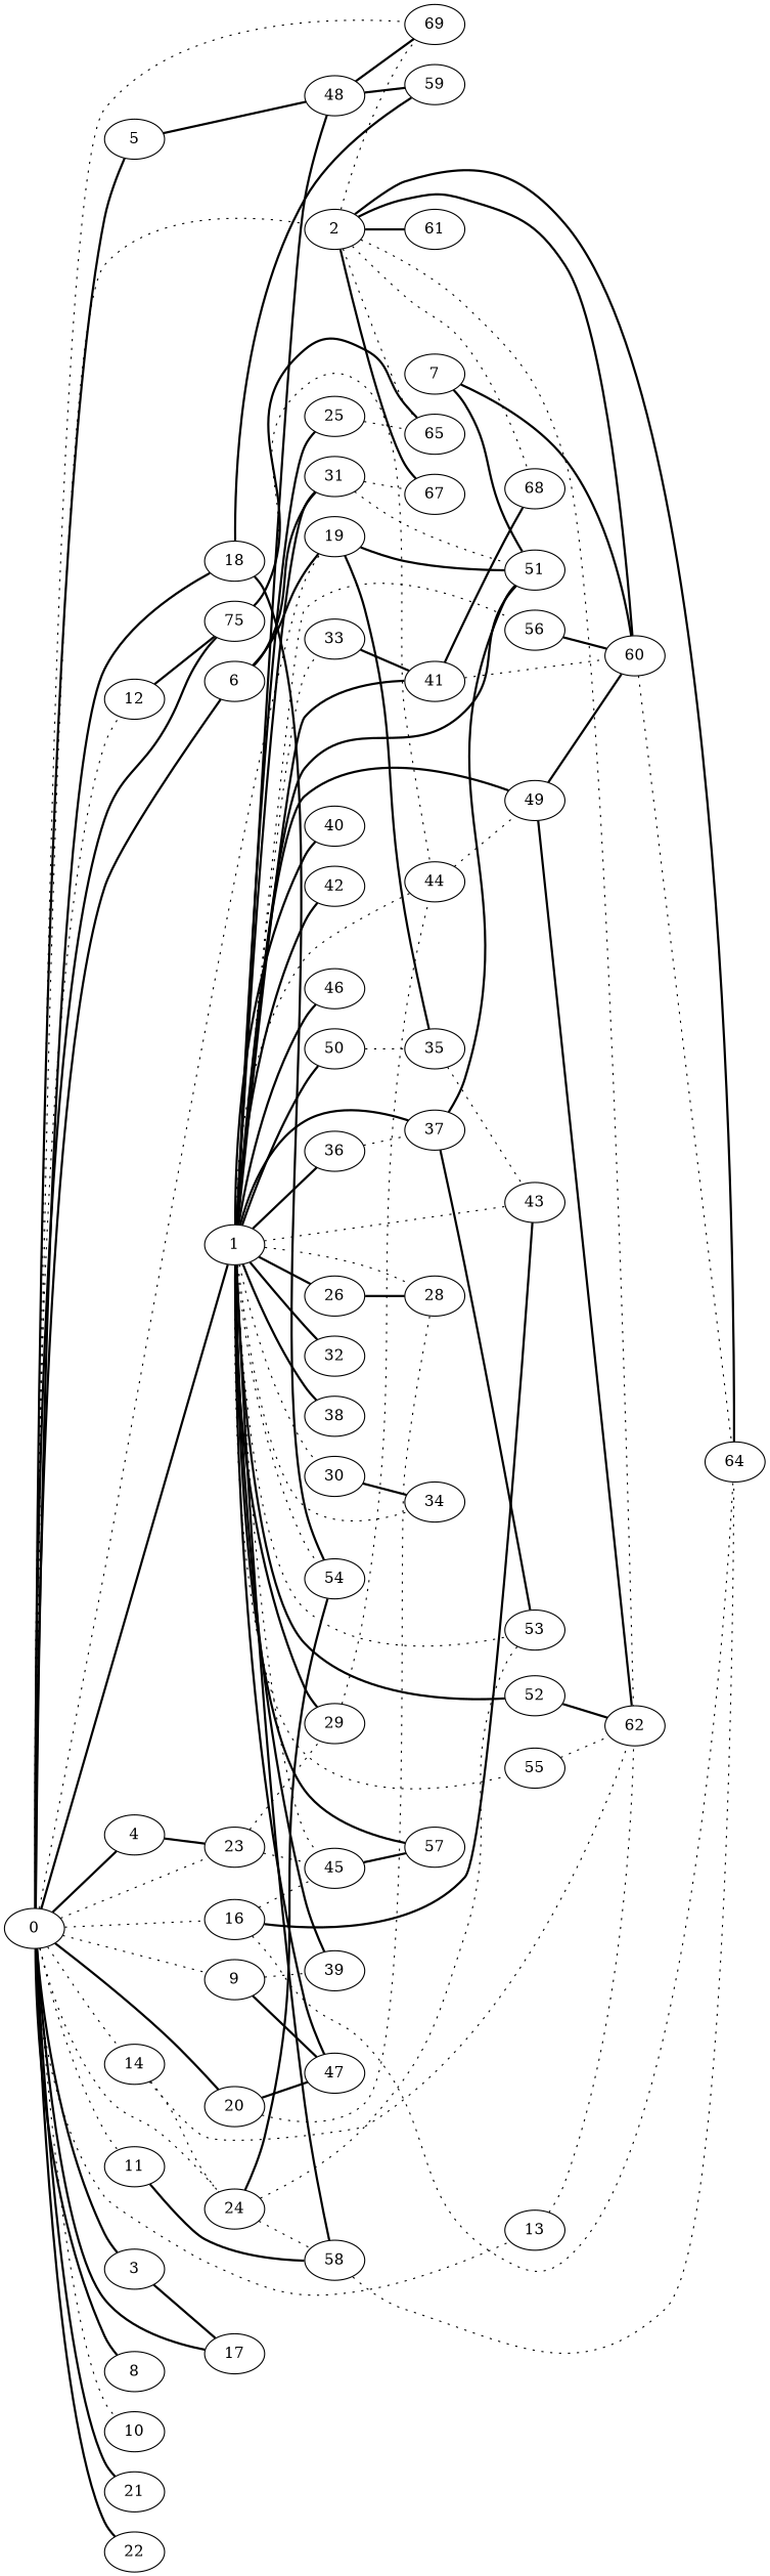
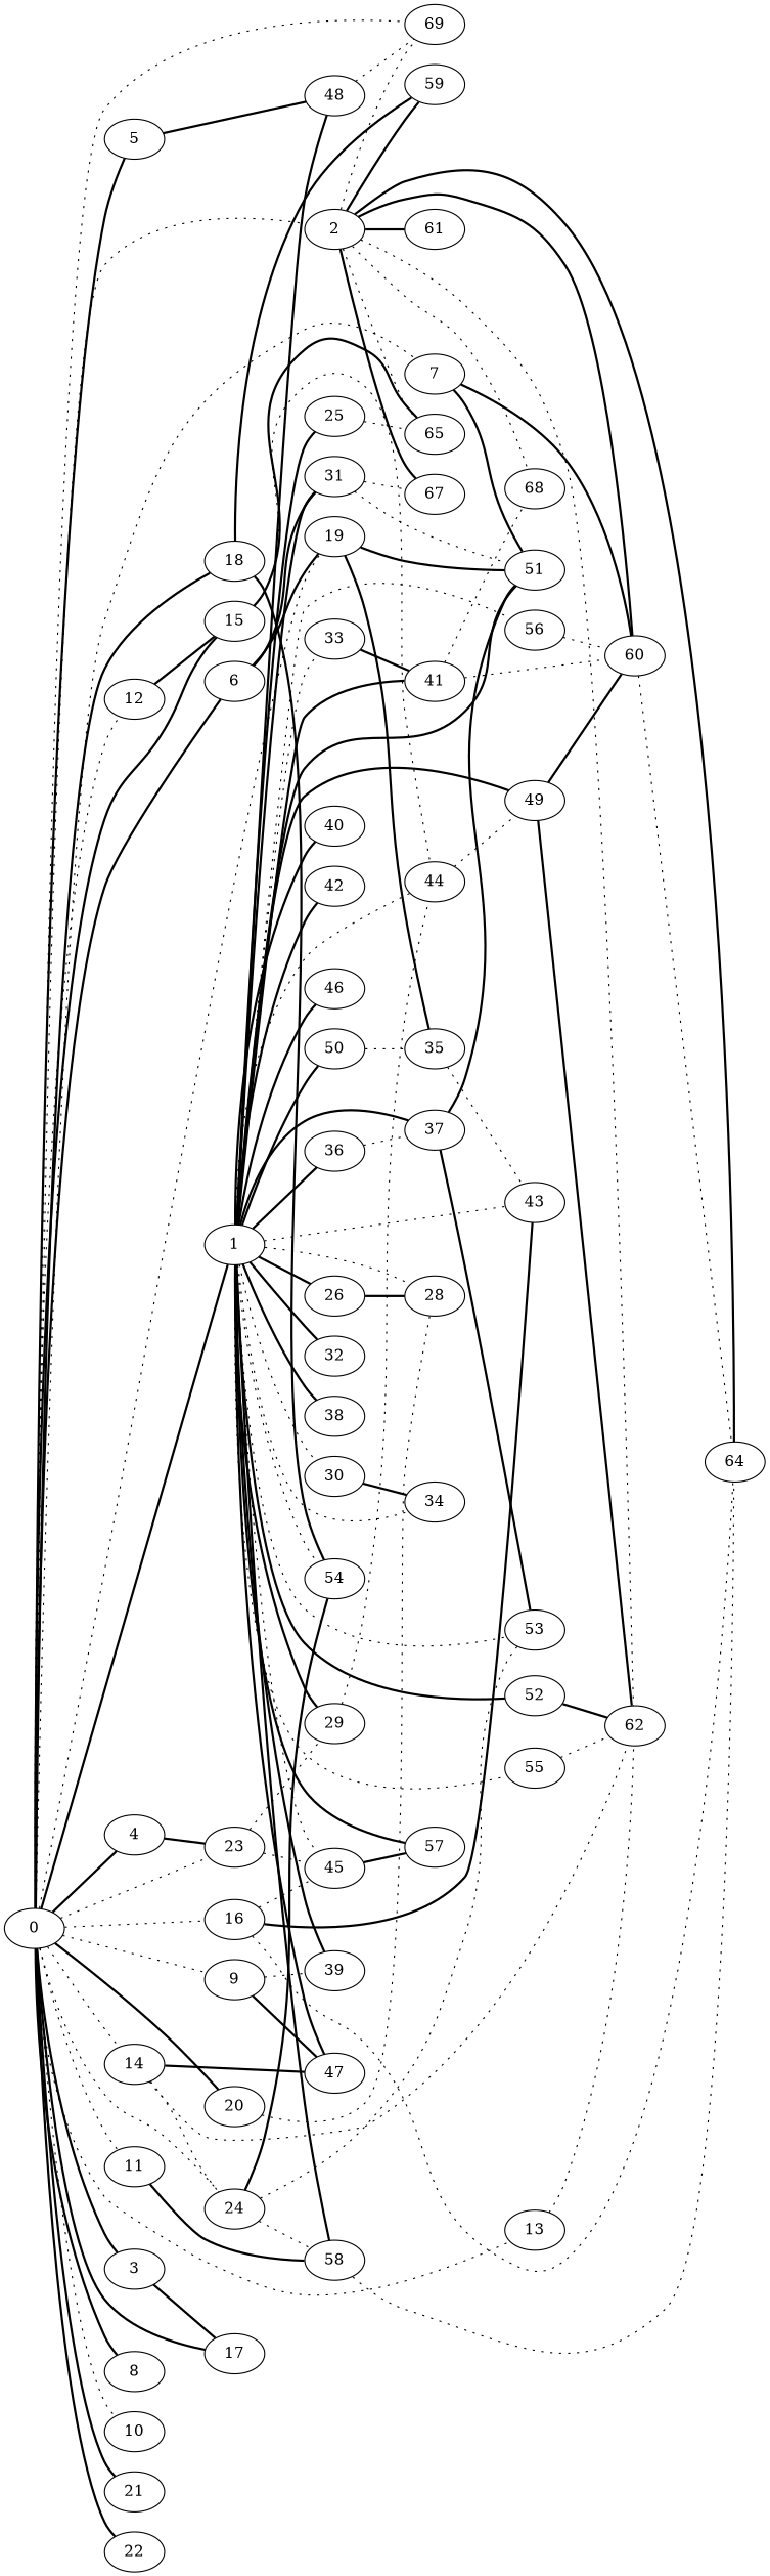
  graph {
    rankdir=LR
    edge [style=bold]
    0
    1
    2
    3
    4
    5
    6
    7
    8
    9
    10
    11
    12
    13
    14
-   15 [label=75]
+   15
    16
    17
    18
    19
    20
    21
    22
    23
    24
    69
    25
    26
    28
    29
    30
    31
    32
    33
    34
    36
    37
    38
    39
    40
    41
    42
    43
    44
    45
    46
    47
    48
    49
    50
    51
    52
    53
    54
    55
    56
    57
    58
    64
    67
    68
    65
    59
    60
    61
    62
    35
    0 -- 1
    0 -- 2 [style=dotted]
    0 -- 3
    0 -- 4
    0 -- 5
    0 -- 6
+   0 -- 7 [style=dotted]
    0 -- 8
    0 -- 9 [style=dotted]
    0 -- 10 [style=dotted]
    0 -- 11 [style=dotted]
    0 -- 12 [style=dotted]
    0 -- 13 [style=dotted]
    0 -- 14 [style=dotted]
    0 -- 15
    0 -- 16 [style=dotted]
    0 -- 17
    0 -- 18
    0 -- 19 [style=dotted]
    0 -- 20
    0 -- 21
    0 -- 22
    0 -- 23 [style=dotted]
    0 -- 24 [style=dotted]
    0 -- 69 [style=dotted]
    1 -- 25
    1 -- 26
    1 -- 28 [style=dotted]
    1 -- 29
    1 -- 30 [style=dotted]
    1 -- 31
    1 -- 32
    1 -- 33 [style=dotted]
    1 -- 34 [style=dotted]
    1 -- 36
    1 -- 37
    1 -- 38
    1 -- 39
    1 -- 40
    1 -- 41
    1 -- 42
    1 -- 43 [style=dotted]
    1 -- 44 [style=dotted]
    1 -- 45 [style=dotted]
    1 -- 46
    1 -- 47
    1 -- 48
    1 -- 49
    1 -- 50
    1 -- 51
    1 -- 52
    1 -- 53 [style=dotted]
    1 -- 54 [style=dotted]
    1 -- 55 [style=dotted]
    1 -- 56 [style=dotted]
    1 -- 57
    1 -- 58
    2 -- 69 [style=dotted]
    2 -- 64
    2 -- 67
    2 -- 68 [style=dotted]
    2 -- 65 [style=dotted]
-   48 -- 59
+   2 -- 59
    2 -- 60
    2 -- 61
    2 -- 62 [style=dotted]
    3 -- 17
    4 -- 23
    5 -- 48
    6 -- 19
    6 -- 31
    7 -- 51
    7 -- 60
    9 -- 39 [style=dotted]
    9 -- 47
    11 -- 58
    12 -- 15
    13 -- 62 [style=dotted]
    14 -- 24 [style=dotted]
-   20 -- 47
+   14 -- 47
    14 -- 62 [style=dotted]
    15 -- 44 [style=dotted]
    15 -- 65
    16 -- 43
    16 -- 45 [style=dotted]
    16 -- 64 [style=dotted]
    18 -- 54
    18 -- 59
    19 -- 51
    19 -- 35
    20 -- 28 [style=dotted]
    23 -- 29 [style=dotted]
    23 -- 45 [style=dotted]
    24 -- 53 [style=dotted]
    24 -- 54
    24 -- 58 [style=dotted]
    25 -- 65 [style=dotted]
    26 -- 28
    29 -- 44 [style=dotted]
    30 -- 34
    31 -- 51 [style=dotted]
    31 -- 67 [style=dotted]
    33 -- 41
    36 -- 37 [style=dotted]
    37 -- 51
    37 -- 53
-   41 -- 68
+   41 -- 68 [style=dotted]
    41 -- 60 [style=dotted]
    44 -- 49 [style=dotted]
    45 -- 57
-   48 -- 69
+   48 -- 69 [style=dotted]
    49 -- 60
    49 -- 62
    50 -- 35 [style=dotted]
    52 -- 62
    55 -- 62 [style=dotted]
-   56 -- 60
+   56 -- 60 [style=dotted]
    58 -- 64 [style=dotted]
    60 -- 64 [style=dotted]
    35 -- 43 [style=dotted]
  }
